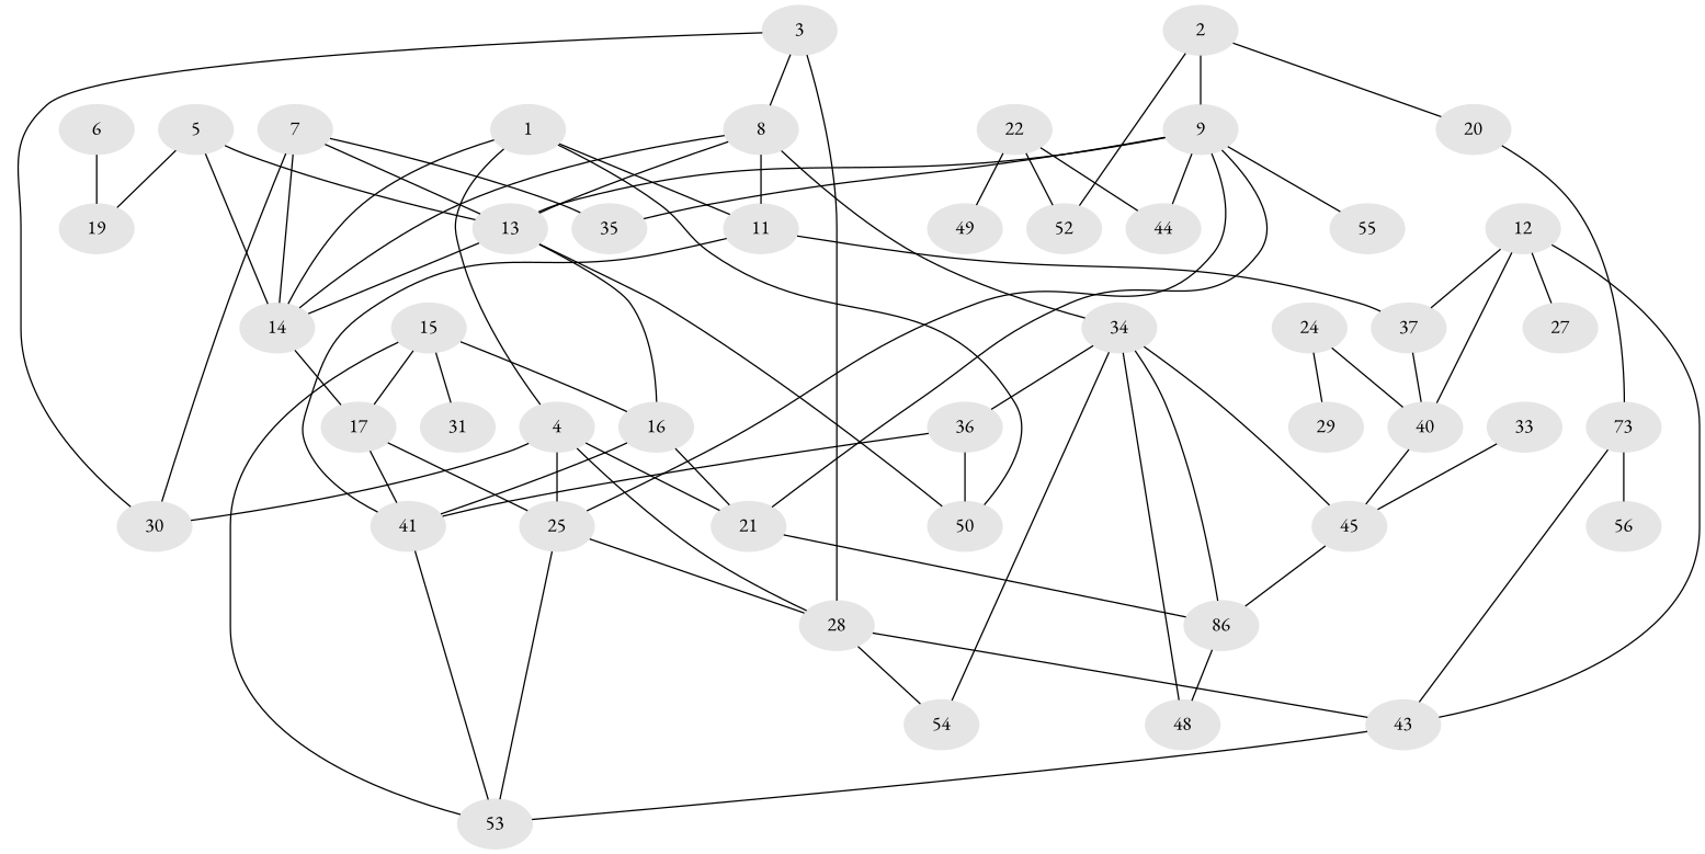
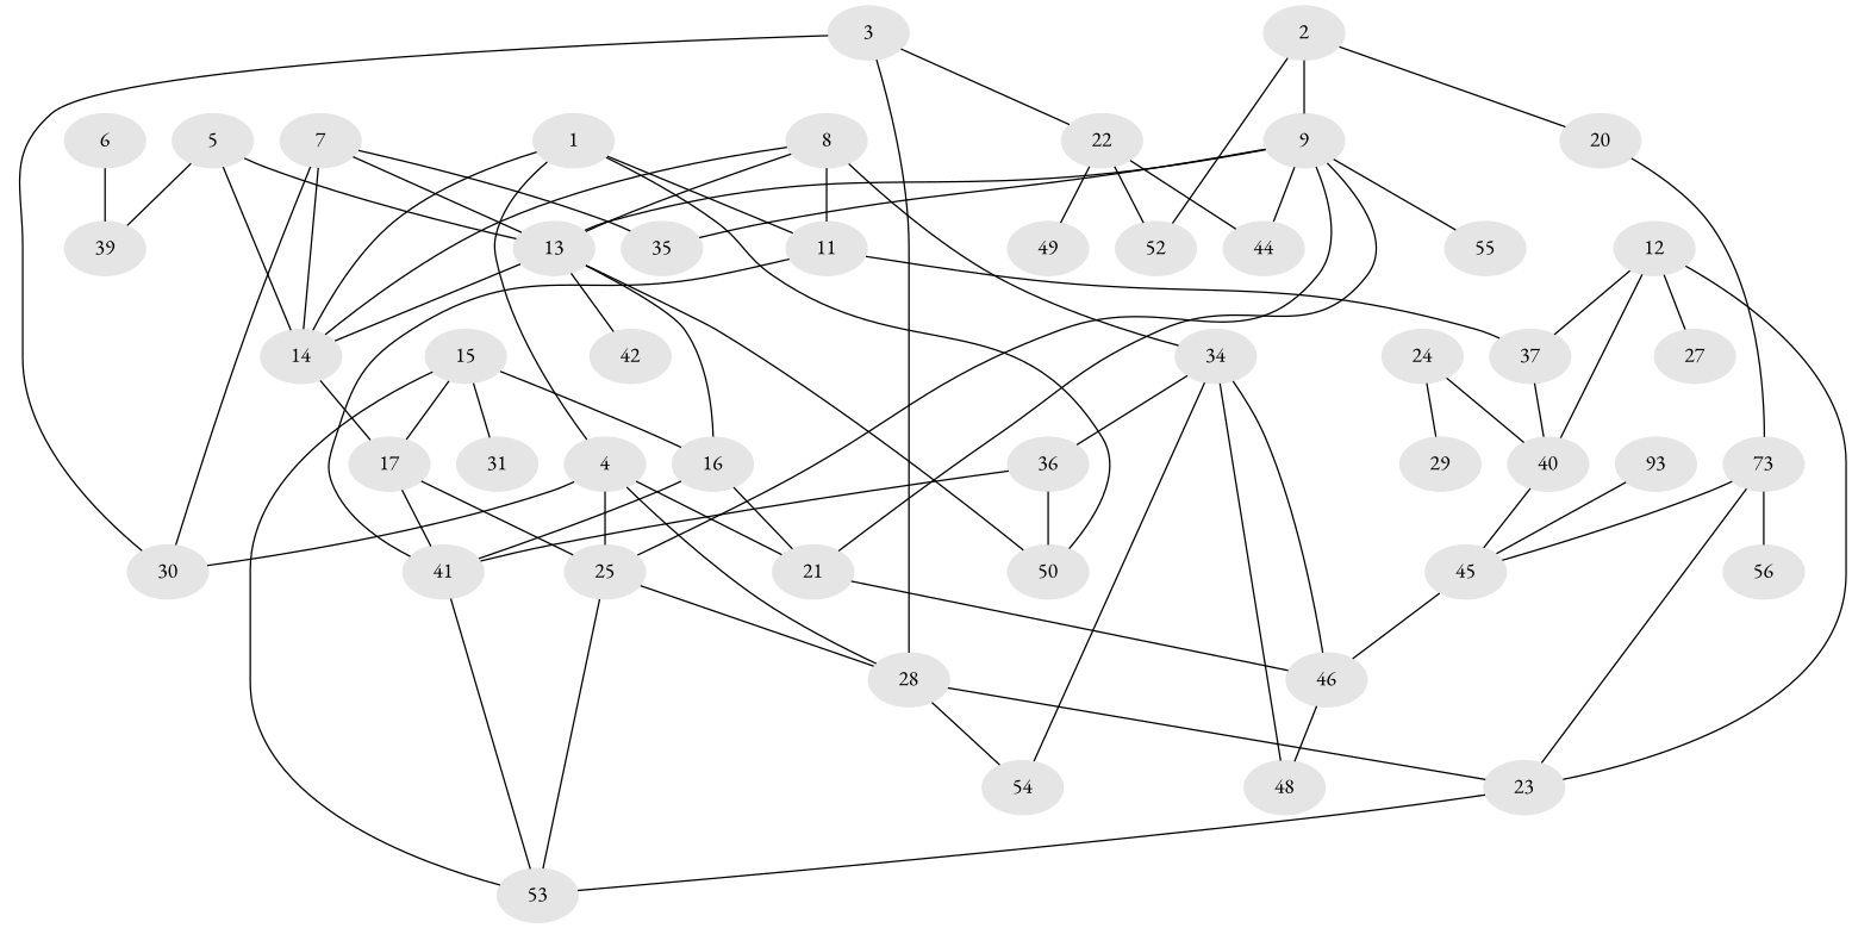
  graph {
    fontname="EB Garamond"
    node [color=gray90 fontname="EB Garamond" style=filled]
    edge [fontname="EB Garamond" weight=1.0]
    1
    4
    11
    14
    50
    28
    30
    21
    25
    37
    41
    17
    40
    45
    2
    9
    20
    52
    13
    35
    44
    55
    n23 [label=73]
    3
    22
    49
-   43
+   43 [label=23]
    54
-   46 [label=86]
+   46
    53
    5
-   19
+   19 [label=39]
    16
+   42
    6
    7
    8
    34
    36
    48
    12
    27
    15
    31
    56
    24
    29
-   33
+   33 [label=93]
    1 -- 4
    1 -- 11
    1 -- 14
    1 -- 50
    4 -- 28
    4 -- 30
    4 -- 21
    4 -- 25 [weight=2.0]
    11 -- 37
    11 -- 41
    14 -- 17
    28 -- 43
    28 -- 54
    21 -- 46
    25 -- 28
    25 -- 53
    37 -- 40
    41 -- 53
    17 -- 25 [weight=2.0]
    17 -- 41 [weight=3.0]
    40 -- 45
    45 -- 46 [weight=2.0]
    2 -- 9
    2 -- 20
    2 -- 52
    9 -- 21
    9 -- 25
    9 -- 13
    9 -- 35
    9 -- 44
    9 -- 55
    20 -- n23
    13 -- 14
    13 -- 50
    13 -- 16
+   13 -- 42
    n23 -- 43
    n23 -- 56
    3 -- 28
    3 -- 30
-   3 -- 8
+   3 -- 22
    22 -- 52
    22 -- 44
    22 -- 49
    43 -- 53
    46 -- 48
    5 -- 14
    5 -- 13
    5 -- 19
    16 -- 21
    16 -- 41
    6 -- 19
    7 -- 14 [weight=4.0]
    7 -- 30
    7 -- 13
    7 -- 35
    8 -- 11
    8 -- 14
    8 -- 13
    8 -- 34
-   34 -- 45
+   n23 -- 45
    34 -- 54
    34 -- 46
    34 -- 36
    34 -- 48
    36 -- 50
    36 -- 41 [weight=2.0]
    12 -- 37
    12 -- 40
    12 -- 43
    12 -- 27
    15 -- 17
    15 -- 53
    15 -- 16
    15 -- 31 [weight=2.0]
    24 -- 40
    24 -- 29
    33 -- 45
  }
